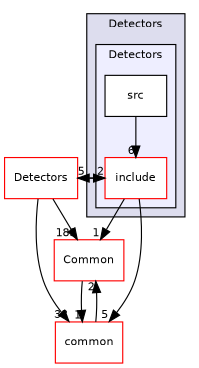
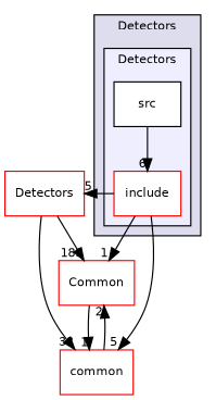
  digraph {
    compound=true
    node [color=red fontname=Helvetica fontsize=10 shape=box]
    edge [headlabel=1 labeldistance=1.5 labelfontname=Helvetica labelfontsize=10]
    n1 [fillcolor=white label=include style=filled]
    n2 [color=black fillcolor=white label=src style=filled]
    n3 [label=Common]
    n4 [label=Detectors]
    n5 [label=common]
    subgraph cluster_1 {
      bgcolor="#ddddee"
      fontname=Helvetica
      fontsize=10
      label=Detectors
      pencolor=black
      subgraph cluster_2 {
        bgcolor="#eeeeff"
        fontname=Helvetica
        fontsize=10
        label=Detectors
        pencolor=black
        n1
        n2
      }
    }
    n1 -> n3
    n1 -> n4 [headlabel=5]
    n1 -> n5 [headlabel=5]
    n2 -> n1 [headlabel=6]
    n3 -> n5
-   n4 -> n1 [headlabel=2]
    n4 -> n3 [headlabel=183]
    n4 -> n5 [headlabel=33]
    n5 -> n3 [headlabel=2]
  }
